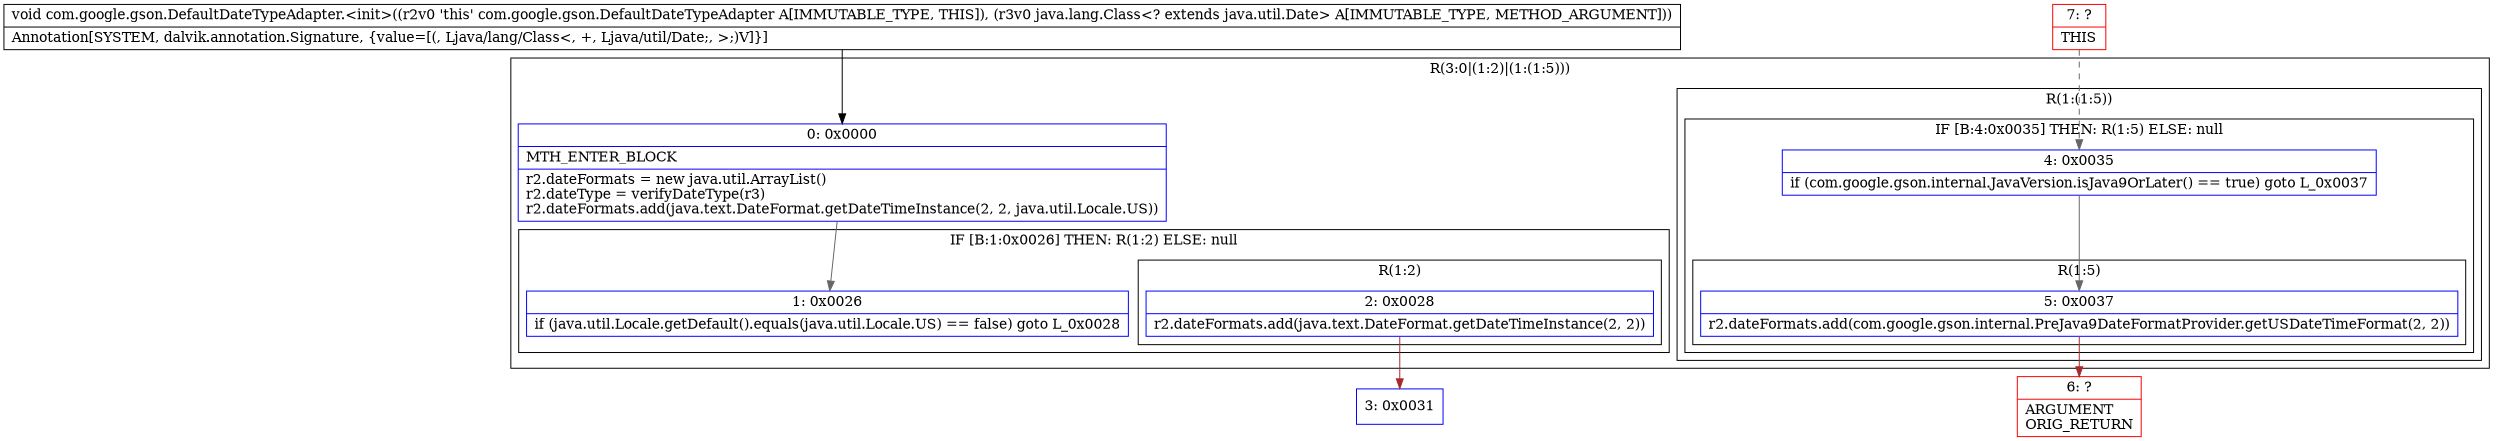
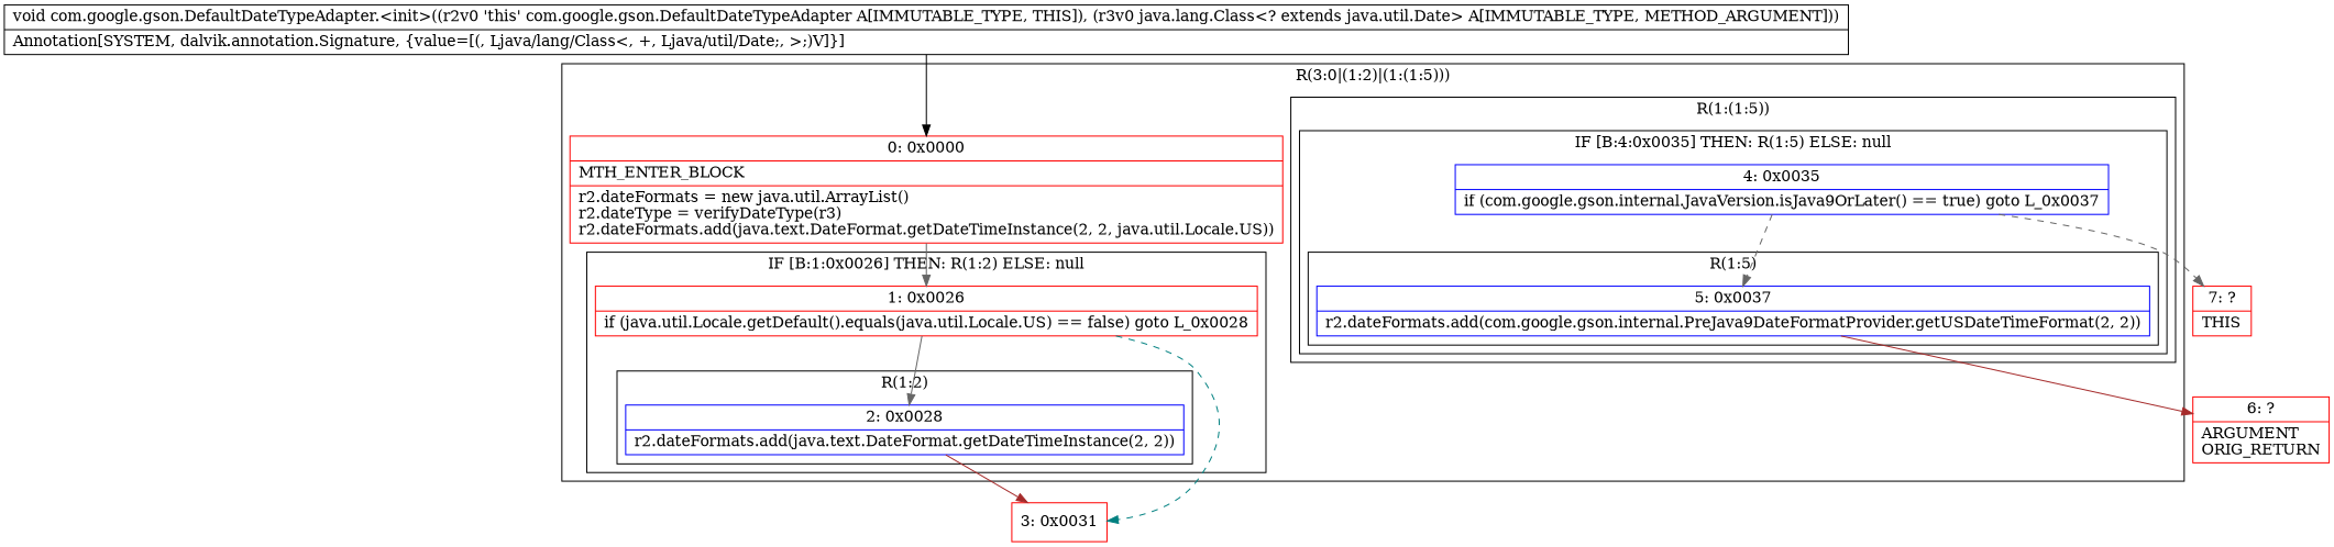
  digraph {
    node [color=blue shape=record]
    edge [color=gray40]
    n1 [label="{2\:\ 0x0028|r2.dateFormats.add(java.text.DateFormat.getDateTimeInstance(2, 2))\l}"]
-   n2 [label="{1\:\ 0x0026|if (java.util.Locale.getDefault().equals(java.util.Locale.US) == false) goto L_0x0028\l}"]
+   n2 [color=red label="{1\:\ 0x0026|if (java.util.Locale.getDefault().equals(java.util.Locale.US) == false) goto L_0x0028\l}"]
    n3 [label="{5\:\ 0x0037|r2.dateFormats.add(com.google.gson.internal.PreJava9DateFormatProvider.getUSDateTimeFormat(2, 2))\l}"]
    n4 [label="{4\:\ 0x0035|if (com.google.gson.internal.JavaVersion.isJava9OrLater() == true) goto L_0x0037\l}"]
-   n5 [label="{0\:\ 0x0000|MTH_ENTER_BLOCK\l|r2.dateFormats = new java.util.ArrayList()\lr2.dateType = verifyDateType(r3)\lr2.dateFormats.add(java.text.DateFormat.getDateTimeInstance(2, 2, java.util.Locale.US))\l}"]
-   n6 [label="{3\:\ 0x0031}"]
+   n5 [color=red label="{0\:\ 0x0000|MTH_ENTER_BLOCK\l|r2.dateFormats = new java.util.ArrayList()\lr2.dateType = verifyDateType(r3)\lr2.dateFormats.add(java.text.DateFormat.getDateTimeInstance(2, 2, java.util.Locale.US))\l}"]
+   n6 [color=red label="{3\:\ 0x0031}"]
    n7 [color=red label="{6\:\ ?|ARGUMENT\lORIG_RETURN\l}"]
    n8 [color=red label="{7\:\ ?|THIS\l}"]
    n9 [label="{void com.google.gson.DefaultDateTypeAdapter.\<init\>((r2v0 'this' com.google.gson.DefaultDateTypeAdapter A[IMMUTABLE_TYPE, THIS]), (r3v0 java.lang.Class\<? extends java.util.Date\> A[IMMUTABLE_TYPE, METHOD_ARGUMENT]))  | Annotation[SYSTEM, dalvik.annotation.Signature, \{value=[(, Ljava\/lang\/Class\<, +, Ljava\/util\/Date;, \>;)V]\}]\l}" color=""]
    subgraph cluster_1 {
      label="R(3:0|(1:2)|(1:(1:5)))"
      n5
      subgraph cluster_2 {
        label="IF [B:1:0x0026] THEN: R(1:2) ELSE: null"
        n2
        subgraph cluster_3 {
          label="R(1:2)"
          n1
        }
      }
      subgraph cluster_4 {
        label="R(1:(1:5))"
        subgraph cluster_5 {
          label="IF [B:4:0x0035] THEN: R(1:5) ELSE: null"
          n4
          subgraph cluster_6 {
            label="R(1:5)"
            n3
          }
        }
      }
    }
    n1 -> n6 [color=brown]
+   n2 -> n1
+   n2 -> n6 [color=teal style=dashed]
    n3 -> n7 [color=brown]
-   n4 -> n3
-   n8 -> n4 [style=dashed]
+   n4 -> n3 [style=dashed]
+   n4 -> n8 [style=dashed]
    n5 -> n2
    n9 -> n5 [color=black]
  }
